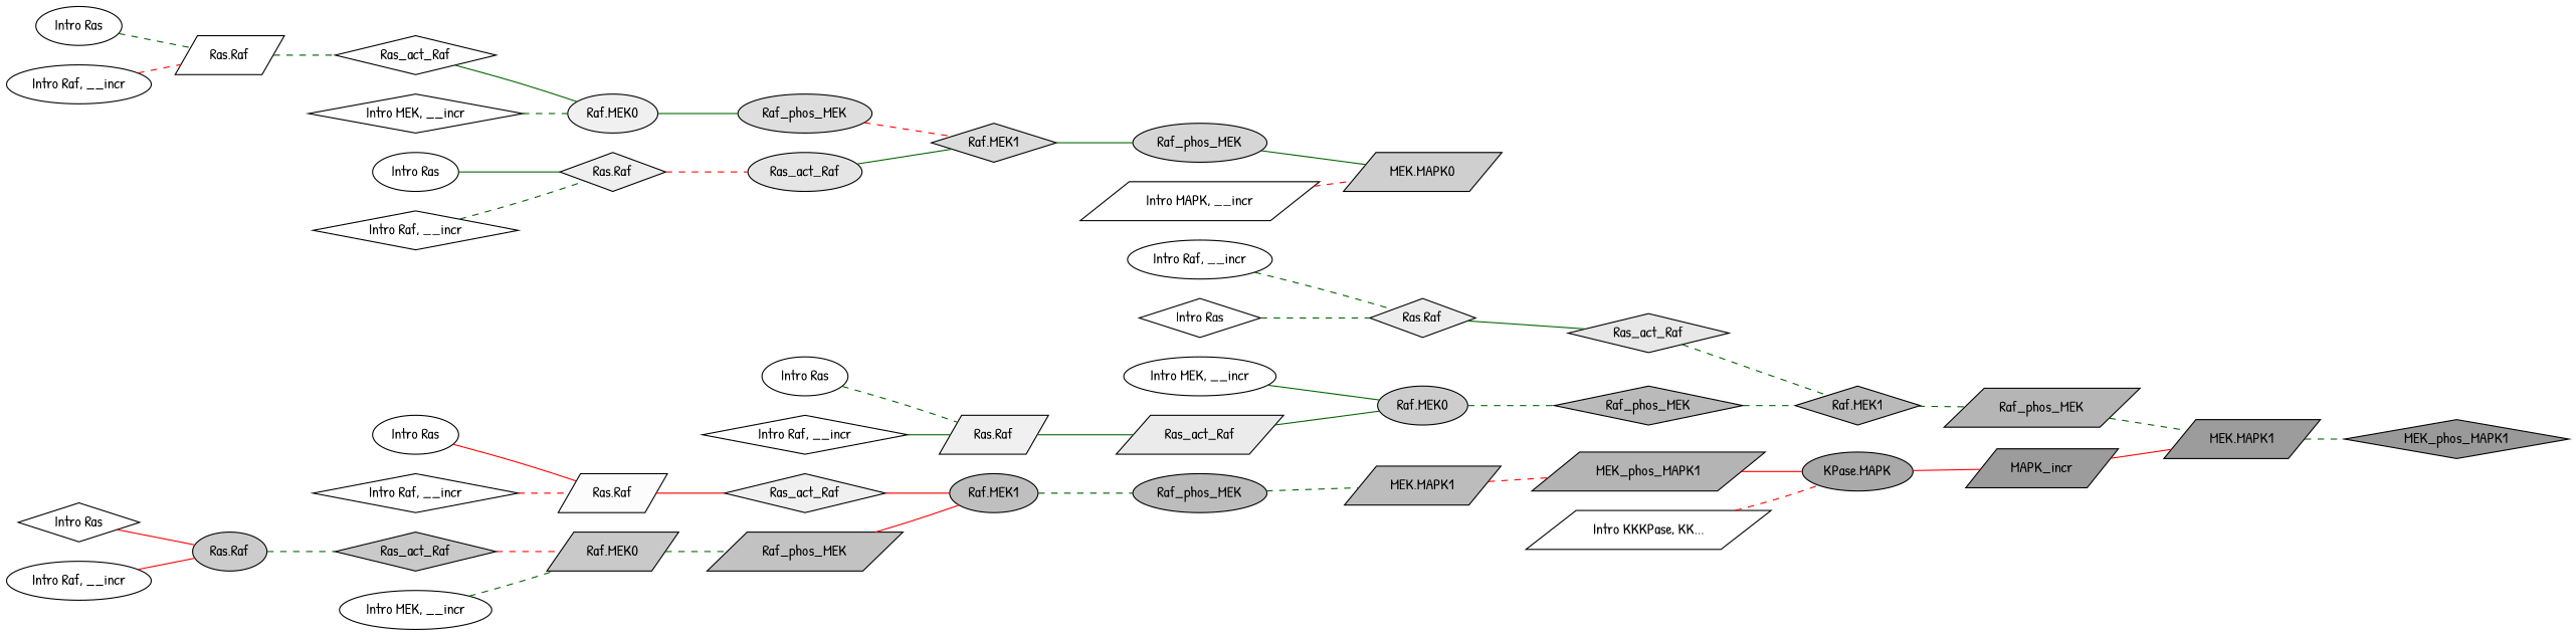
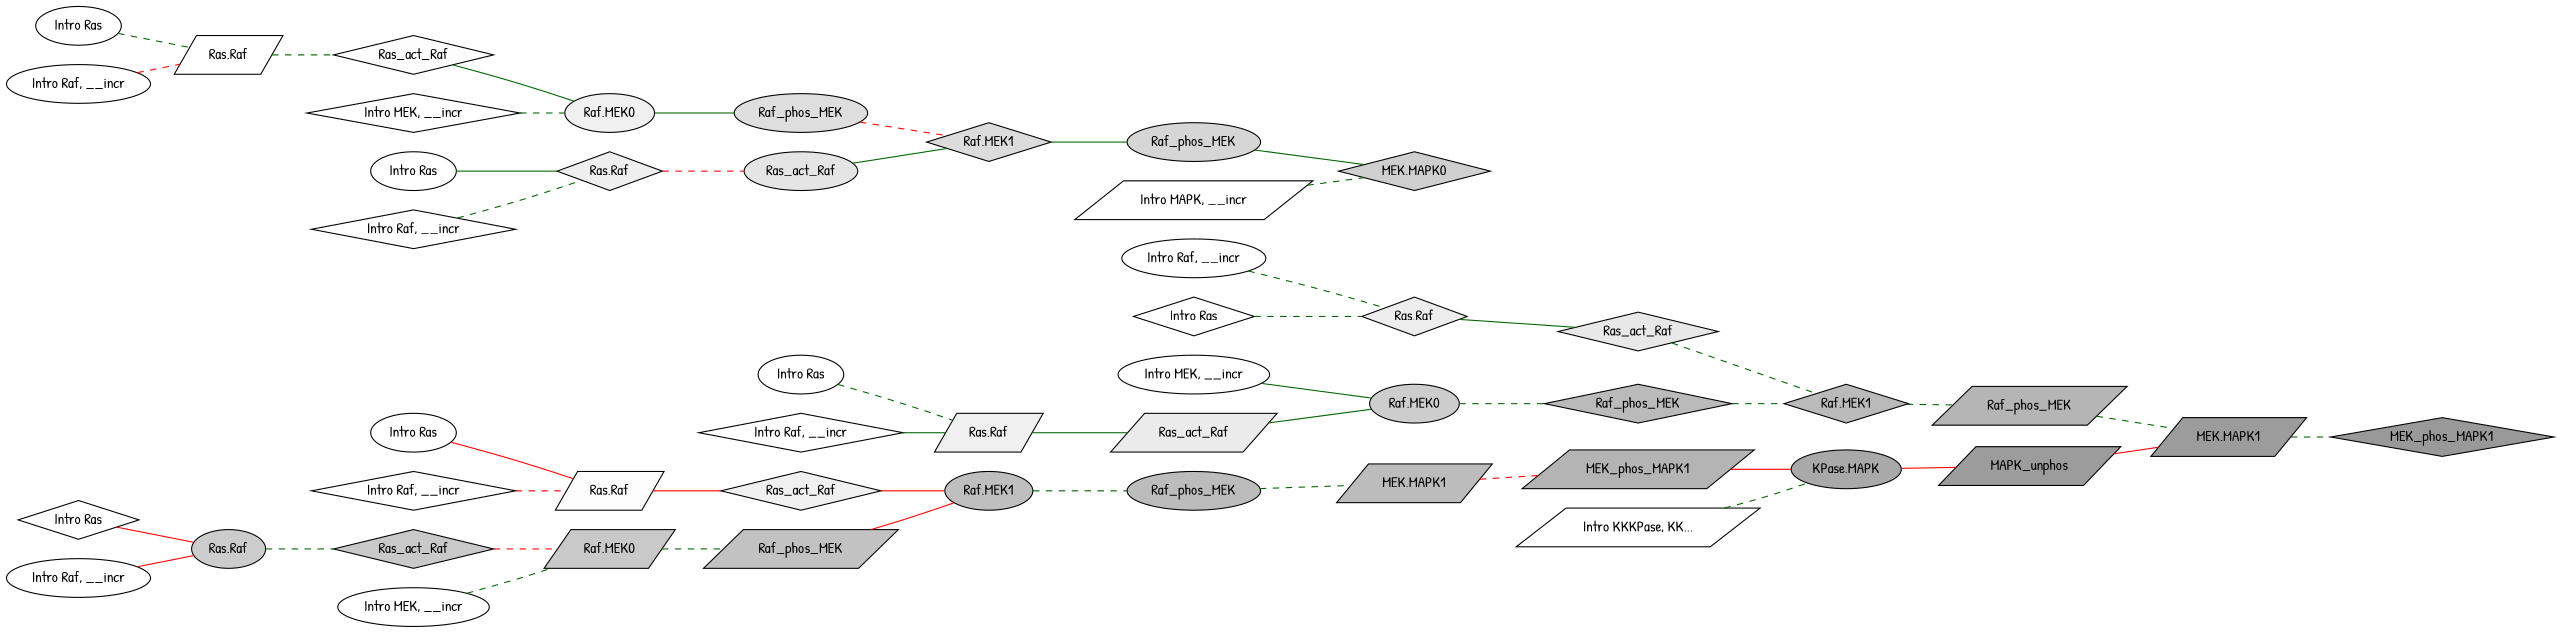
  digraph {
    fontname="Patrick Hand"
    rankdir=LR
    ranksep=0.30
    node [fillcolor="0.000 0.000 1.000" fontname="Patrick Hand" shape=ellipse style=filled]
    edge [color=darkgreen dir=none fontname="Patrick Hand" style=dashed]
    n1 [label="Intro Ras" shape=diamond]
    n2 [fillcolor="0.000 0.000 0.927" label="Ras.Raf" shape=diamond]
    n3 [fillcolor="0.000 0.000 0.908" label=Ras_act_Raf shape=diamond]
    n4 [label="Intro Ras" shape=diamond]
    n5 [fillcolor="0.000 0.000 0.800" label="Ras.Raf"]
    n6 [fillcolor="0.000 0.000 0.788" label=Ras_act_Raf shape=diamond]
    n7 [label="Intro Ras"]
    n8 [label="Ras.Raf" shape=parallelogram]
    n9 [fillcolor="0.000 0.000 0.992" label=Ras_act_Raf shape=diamond]
    n10 [label="Intro Ras"]
    n11 [fillcolor="0.000 0.000 0.940" label="Ras.Raf" shape=parallelogram]
    n12 [fillcolor="0.000 0.000 0.919" label=Ras_act_Raf shape=parallelogram]
    n13 [label="Intro Ras"]
    n14 [fillcolor="0.000 0.000 0.985" label="Ras.Raf" shape=parallelogram]
    n15 [fillcolor="0.000 0.000 0.940" label=Ras_act_Raf shape=diamond]
    n16 [label="Intro Ras"]
    n17 [fillcolor="0.000 0.000 0.934" label="Ras.Raf" shape=diamond]
    n18 [fillcolor="0.000 0.000 0.895" label=Ras_act_Raf]
    n19 [label="Intro Raf, __incr"]
    n20 [label="Intro Raf, __incr"]
    n21 [label="Intro Raf, __incr" shape=diamond]
    n22 [label="Intro Raf, __incr" shape=diamond]
    n23 [label="Intro Raf, __incr" shape=diamond]
    n24 [label="Intro Raf, __incr"]
    n25 [label="Intro MEK, __incr" shape=diamond]
    n26 [fillcolor="0.000 0.000 0.938" label="Raf.MEK0"]
    n27 [fillcolor="0.000 0.000 0.869" label=Raf_phos_MEK]
    n28 [label="Intro MEK, __incr"]
    n29 [fillcolor="0.000 0.000 0.788" label="Raf.MEK0" shape=parallelogram]
    n30 [fillcolor="0.000 0.000 0.759" label=Raf_phos_MEK shape=parallelogram]
    n31 [label="Intro MEK, __incr"]
    n32 [fillcolor="0.000 0.000 0.804" label="Raf.MEK0"]
    n33 [fillcolor="0.000 0.000 0.729" label=Raf_phos_MEK shape=diamond]
    n34 [label="Intro MAPK, __incr" shape=parallelogram]
-   n35 [fillcolor="0.000 0.000 0.811" label="MEK.MAPK0" shape=parallelogram]
+   n35 [fillcolor="0.000 0.000 0.811" label="MEK.MAPK0" shape=diamond]
    n36 [label="Intro KKKPase, KK..." shape=parallelogram]
    n37 [fillcolor="0.000 0.000 0.664" label="KPase.MAPK"]
-   n38 [fillcolor="0.000 0.000 0.612" label=MAPK_incr shape=parallelogram]
+   n38 [fillcolor="0.000 0.000 0.612" label=MAPK_unphos shape=parallelogram]
    n39 [fillcolor="0.000 0.000 0.750" label="Raf.MEK1"]
    n40 [fillcolor="0.000 0.000 0.736" label=Raf_phos_MEK]
    n41 [fillcolor="0.000 0.000 0.862" label="Raf.MEK1" shape=diamond]
    n42 [fillcolor="0.000 0.000 0.728" label="Raf.MEK1" shape=diamond]
    n43 [fillcolor="0.000 0.000 0.709" label=Raf_phos_MEK shape=parallelogram]
    n44 [fillcolor="0.000 0.000 0.837" label=Raf_phos_MEK]
    n45 [fillcolor="0.000 0.000 0.736" label="MEK.MAPK1" shape=parallelogram]
    n46 [fillcolor="0.000 0.000 0.706" label=MEK_phos_MAPK1 shape=parallelogram]
    n47 [fillcolor="0.000 0.000 0.612" label="MEK.MAPK1" shape=parallelogram]
    n48 [fillcolor="0.000 0.000 0.600" label=MEK_phos_MAPK1 shape=diamond]
    n1 -> n2
    n2 -> n3 [style=solid]
    n3 -> n42
    n4 -> n5 [color=red style=solid]
    n5 -> n6
    n6 -> n29 [color=red]
    n7 -> n8
    n8 -> n9
    n9 -> n26 [style=solid]
    n10 -> n11
    n11 -> n12 [style=solid]
    n12 -> n32 [style=solid]
    n13 -> n14 [color=red style=solid]
    n14 -> n15 [color=red style=solid]
    n15 -> n39 [color=red style=solid]
    n16 -> n17 [style=solid]
    n17 -> n18 [color=red]
    n18 -> n41 [style=solid]
    n19 -> n2
    n20 -> n5 [color=red style=solid]
    n21 -> n17
    n22 -> n11 [style=solid]
    n23 -> n14 [color=red]
    n24 -> n8 [color=red]
    n25 -> n26
    n26 -> n27 [style=solid]
    n27 -> n41 [color=red]
    n28 -> n29
    n29 -> n30
    n30 -> n39 [color=red style=solid]
    n31 -> n32 [style=solid]
    n32 -> n33
    n33 -> n42
-   n34 -> n35 [color=red]
-   n36 -> n37 [color=red]
+   n34 -> n35
+   n36 -> n37
    n37 -> n38 [color=red style=solid]
    n38 -> n47 [color=red style=solid]
    n39 -> n40
    n40 -> n45
    n41 -> n44 [style=solid]
    n42 -> n43
    n43 -> n47
    n44 -> n35 [style=solid]
    n45 -> n46 [color=red]
    n46 -> n37 [color=red style=solid]
    n47 -> n48
  }
